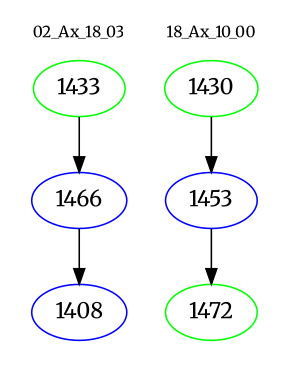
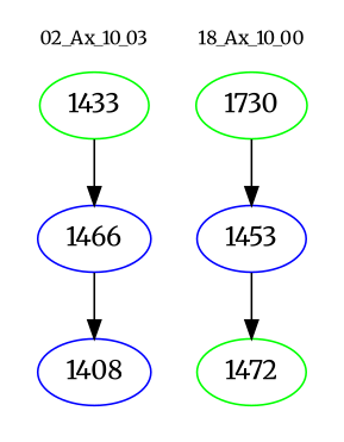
  digraph {
    fontname=Merriweather
    node [color=green fontname=Merriweather]
    edge [color=black fontname=Merriweather]
    n1 [label=1433]
    n2 [color=blue label=1466]
    n3 [color=blue label=1408]
-   n4 [label=1430]
+   n4 [label=1730]
    n5 [color=blue label=1453]
    n6 [label=1472]
    subgraph cluster_1 {
      color=white
      fontsize=10
-     label="02_Ax_18_03"
+     label="02_Ax_10_03"
      n1
      n2
      n3
    }
    subgraph cluster_2 {
      color=white
      fontsize=10
      label="18_Ax_10_00"
      n4
      n5
      n6
    }
    n1 -> n2
    n2 -> n3
    n4 -> n5
    n5 -> n6
  }
